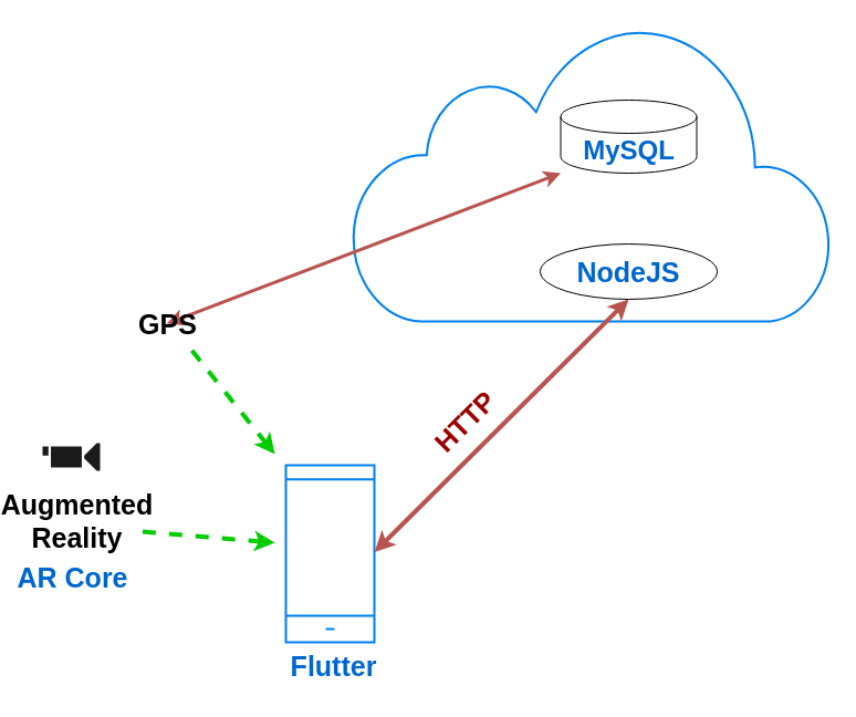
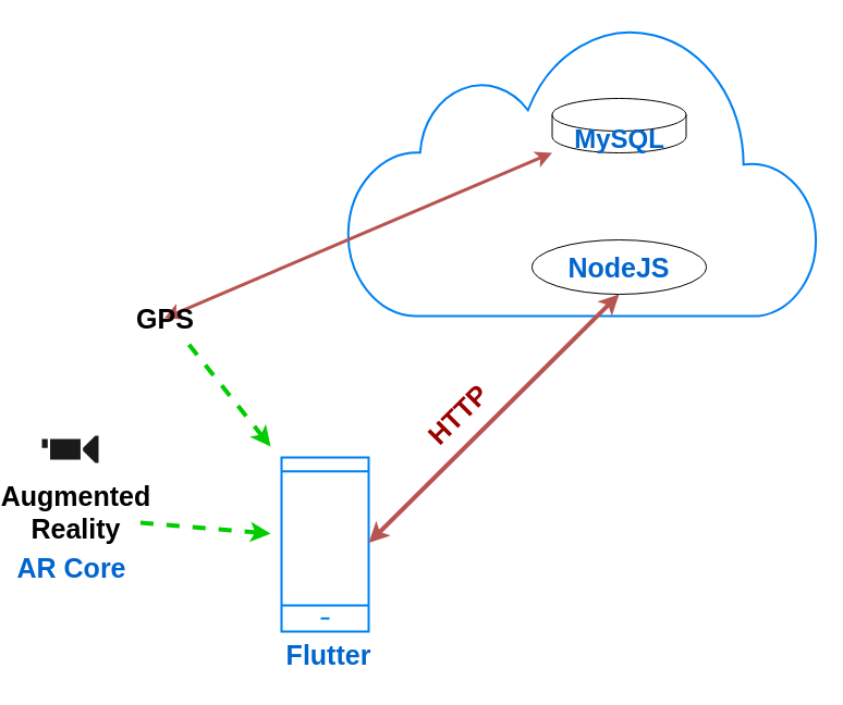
  <mxCell id="0" />
  <mxCell id="1" parent="0" />
  <mxCell id="2" value="" style="html=1;verticalLabelPosition=bottom;align=center;labelBackgroundColor=#ffffff;verticalAlign=top;strokeWidth=2;strokeColor=#0080F0;shadow=0;dashed=0;shape=mxgraph.ios7.icons.cloud;" vertex="1" parent="1"><mxGeometry x="300" y="20" width="434" height="270" as="geometry" /></mxCell>
  <mxCell id="3" style="edgeStyle=none;rounded=0;orthogonalLoop=1;jettySize=auto;html=1;strokeWidth=4;fontSize=25;fontColor=#0066CC;startArrow=classic;startFill=1;dashed=1;endArrow=none;endFill=0;fillColor=#d5e8d4;strokeColor=#00CC00;" edge="1" parent="1"><mxGeometry relative="1" as="geometry"><mxPoint x="230" y="410" as="sourcePoint" /><mxPoint x="150" y="310" as="targetPoint" /></mxGeometry></mxCell>
  <mxCell id="4" value="" style="html=1;verticalLabelPosition=bottom;align=center;labelBackgroundColor=#ffffff;verticalAlign=top;strokeWidth=2;strokeColor=#0080F0;shadow=0;dashed=0;shape=mxgraph.ios7.icons.smartphone;" vertex="1" parent="1"><mxGeometry x="240" y="420" width="80" height="160" as="geometry" /></mxCell>
  <mxCell id="5" value="" style="shape=image;html=1;verticalAlign=top;verticalLabelPosition=bottom;labelBackgroundColor=#ffffff;imageAspect=0;aspect=fixed;image=https://cdn1.iconfinder.com/data/icons/material-device/22/gps-fixed-128.png" vertex="1" parent="1"><mxGeometry x="110" y="220" width="49" height="49" as="geometry" /></mxCell>
  <mxCell id="6" value="" style="sketch=0;pointerEvents=1;shadow=0;dashed=0;html=1;strokeColor=none;fillColor=#1A1A1A;labelPosition=center;verticalLabelPosition=bottom;verticalAlign=top;outlineConnect=0;align=center;shape=mxgraph.office.devices.video_camera;" vertex="1" parent="1"><mxGeometry x="20" y="400" width="52" height="25" as="geometry" /></mxCell>
  <mxCell id="7" style="rounded=0;orthogonalLoop=1;jettySize=auto;html=1;strokeWidth=4;fontSize=25;startArrow=classic;startFill=1;fillColor=#f8cecc;strokeColor=#b85450;entryX=1.002;entryY=0.49;entryDx=0;entryDy=0;entryPerimeter=0;exitX=0.5;exitY=1;exitDx=0;exitDy=0;" edge="1" parent="1" source="11" target="4"><mxGeometry relative="1" as="geometry"><mxPoint x="630" y="364.454" as="sourcePoint" /></mxGeometry></mxCell>
  <mxCell id="8" value="&lt;b&gt;HTTP&lt;/b&gt;" style="edgeLabel;html=1;align=center;verticalAlign=middle;resizable=0;points=[];fontSize=25;labelBackgroundColor=none;fontColor=#990000;rotation=-45;" vertex="1" connectable="0" parent="7"><mxGeometry x="-0.111" relative="1" as="geometry"><mxPoint x="-48" y="9" as="offset" /></mxGeometry></mxCell>
  <mxCell id="9" style="edgeStyle=orthogonalEdgeStyle;rounded=0;orthogonalLoop=1;jettySize=auto;html=1;fontSize=25;startArrow=classic;startFill=1;strokeWidth=3;fillColor=#f8cecc;strokeColor=#b85450;" edge="1" parent="1" source="10" target="13"><mxGeometry relative="1" as="geometry" /></mxCell>
- <mxCell id="10" value="MySQL" style="shape=cylinder3;whiteSpace=wrap;html=1;boundedLbl=1;backgroundOutline=1;size=15;fontSize=24;fontStyle=1;fontColor=#0066CC;" vertex="1" parent="1"><mxGeometry x="488.5" y="90" width="123" height="66" as="geometry" /></mxCell>
+ <mxCell id="10" value="MySQL" style="shape=cylinder3;whiteSpace=wrap;html=1;boundedLbl=1;backgroundOutline=1;size=15;fontSize=24;fontStyle=1;fontColor=#0066CC;" vertex="1" parent="1"><mxGeometry x="488.5" y="90" width="123" height="50" as="geometry" /></mxCell>
  <mxCell id="11" value="NodeJS" style="ellipse;whiteSpace=wrap;html=1;fontSize=25;fontStyle=1;fontColor=#0066CC;" vertex="1" parent="1"><mxGeometry x="470" y="220" width="160" height="50" as="geometry" /></mxCell>
  <mxCell id="12" style="edgeStyle=none;rounded=0;orthogonalLoop=1;jettySize=auto;html=1;strokeWidth=4;fontSize=25;fontColor=#0066CC;startArrow=classic;startFill=1;dashed=1;endArrow=none;endFill=0;fillColor=#d5e8d4;strokeColor=#00CC00;" edge="1" parent="1"><mxGeometry x="-1" y="106" relative="1" as="geometry"><mxPoint x="230" y="490" as="sourcePoint" /><mxPoint x="110" y="480" as="targetPoint" /><mxPoint x="3" y="4" as="offset" /></mxGeometry></mxCell>
  <mxCell id="13" value="&lt;b&gt;GPS&lt;/b&gt;" style="edgeLabel;html=1;align=center;verticalAlign=middle;resizable=0;points=[];fontSize=25;labelBackgroundColor=none;" vertex="1" connectable="0" parent="1"><mxGeometry x="132.315" y="291.976" as="geometry" /></mxCell>
  <mxCell id="14" value="&lt;b&gt;Augmented&lt;br&gt;Reality&lt;/b&gt;" style="edgeLabel;html=1;align=center;verticalAlign=middle;resizable=0;points=[];fontSize=25;labelBackgroundColor=none;" vertex="1" connectable="0" parent="1"><mxGeometry x="50.315" y="469.976" as="geometry" /></mxCell>
  <mxCell id="15" value="&lt;b&gt;Flutter&lt;br&gt;&lt;br&gt;&lt;/b&gt;" style="edgeLabel;html=1;align=center;verticalAlign=middle;resizable=0;points=[];fontSize=25;fontColor=#0066CC;labelBackgroundColor=none;" vertex="1" connectable="0" parent="1"><mxGeometry x="279.995" y="624.996" as="geometry"><mxPoint x="3" y="-9" as="offset" /></mxGeometry></mxCell>
  <mxCell id="16" value="&lt;b&gt;AR Core&lt;br&gt;&lt;/b&gt;" style="edgeLabel;html=1;align=center;verticalAlign=middle;resizable=0;points=[];fontSize=25;fontColor=#0066CC;labelBackgroundColor=none;" vertex="1" connectable="0" parent="1"><mxGeometry x="280.315" y="609.996" as="geometry"><mxPoint x="-234" y="-89" as="offset" /></mxGeometry></mxCell>
